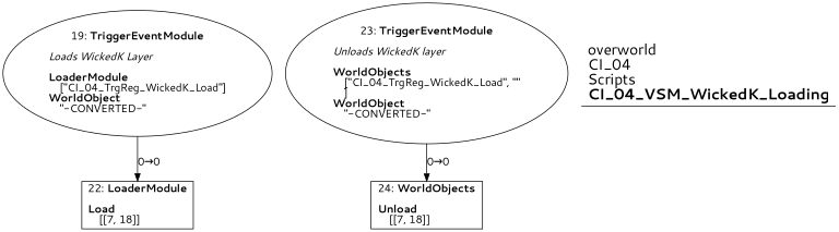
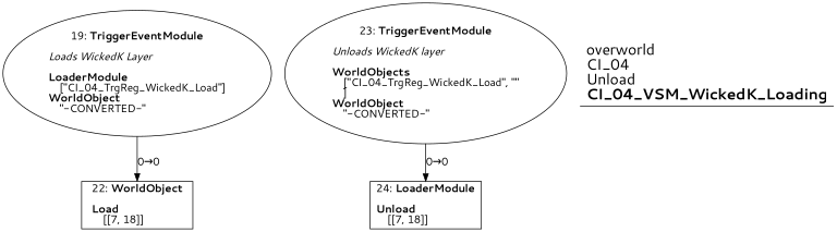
  digraph {
    fontname="Segoe UI"
    splines=spline
    node [fontname="Segoe UI" shape=oval]
    edge [fontname="Segoe UI"]
    n1 [label=<19: <b>TriggerEventModule</b><br/><br/><i>Loads WickedK Layer<br align="left"/></i><br align="left"/><b>LoaderModule</b><br align="left"/>    [&quot;CI_04_TrgReg_WickedK_Load&quot;]<br align="left"/><b>WorldObject</b><br align="left"/>    &quot;-CONVERTED-&quot;<br align="left"/>>]
-   n2 [label=<22: <b>LoaderModule</b><br/><br/><b>Load</b><br align="left"/>    [[7, 18]]<br align="left"/>> shape=box]
+   n2 [label=<22: <b>WorldObject</b><br/><br/><b>Load</b><br align="left"/>    [[7, 18]]<br align="left"/>> shape=box]
    n3 [label=<23: <b>TriggerEventModule</b><br/><br/><i>Unloads WickedK layer<br align="left"/></i><br align="left"/><b>WorldObjects</b><br align="left"/>    [&quot;CI_04_TrgReg_WickedK_Load&quot;, &quot;&quot;<br align="left"/>    ]<br align="left"/><b>WorldObject</b><br align="left"/>    &quot;-CONVERTED-&quot;<br align="left"/>>]
-   n4 [label=<24: <b>WorldObjects</b><br/><br/><b>Unload</b><br align="left"/>    [[7, 18]]<br align="left"/>> shape=box]
-   n5 [label=<<font point-size="20">overworld<br align="left"/>CI_04<br align="left"/>Scripts<br align="left"/><b>CI_04_VSM_WickedK_Loading</b><br align="left"/></font>> shape=underline]
+   n4 [label=<24: <b>LoaderModule</b><br/><br/><b>Unload</b><br align="left"/>    [[7, 18]]<br align="left"/>> shape=box]
+   n5 [label=<<font point-size="20">overworld<br align="left"/>CI_04<br align="left"/>Unload<br align="left"/><b>CI_04_VSM_WickedK_Loading</b><br align="left"/></font>> shape=underline]
    n1 -> n2 [label="0→0"]
    n3 -> n4 [label="0→0"]
  }
